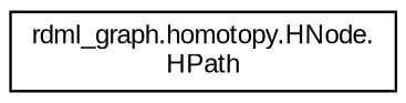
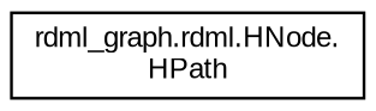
  digraph {
    rankdir=LR
    fontname="Liberation Sans"
-   n1 [color=black fillcolor=white fontname="Liberation Sans" fontsize=10 height=0.2 label="rdml_graph.homotopy.HNode.\lHPath" shape=record style=filled width=0.4]
+   n1 [color=black fillcolor=white fontname="Liberation Sans" fontsize=10 height=0.2 label="rdml_graph.rdml.HNode.\lHPath" shape=record style=filled width=0.4]
  }
